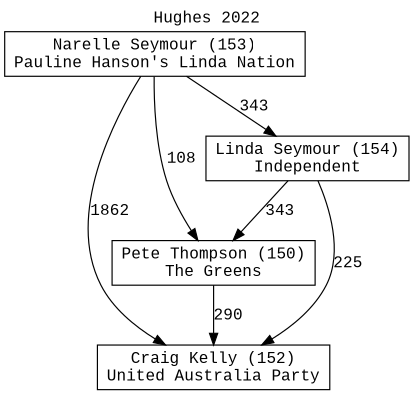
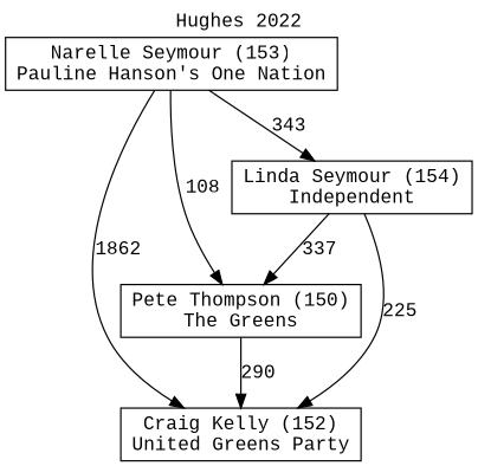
  digraph {
    fontname="Liberation Mono"
    label="Hughes 2022"
    labelloc=t
    mclimit=10
    node [fontname="Liberation Mono" shape=box]
    edge [fontname="Liberation Mono"]
-   n1 [label="Craig Kelly (152)\nUnited Australia Party"]
+   n1 [label="Craig Kelly (152)\nUnited Greens Party"]
    n2 [label="Pete Thompson (150)\nThe Greens"]
    n3 [label="Linda Seymour (154)\nIndependent"]
-   n4 [label="Narelle Seymour (153)\nPauline Hanson's Linda Nation"]
+   n4 [label="Narelle Seymour (153)\nPauline Hanson's One Nation"]
    n2 -> n1 [label=290]
    n3 -> n1 [label=225]
-   n3 -> n2 [label=343]
+   n3 -> n2 [label=337]
    n4 -> n1 [label=1862]
    n4 -> n2 [label=108]
    n4 -> n3 [label=343]
  }
